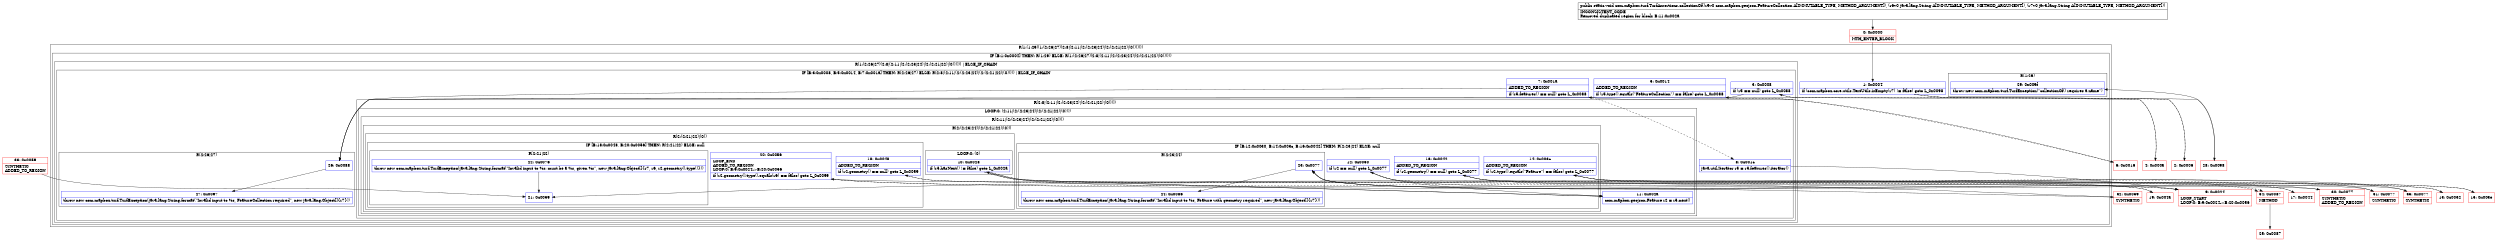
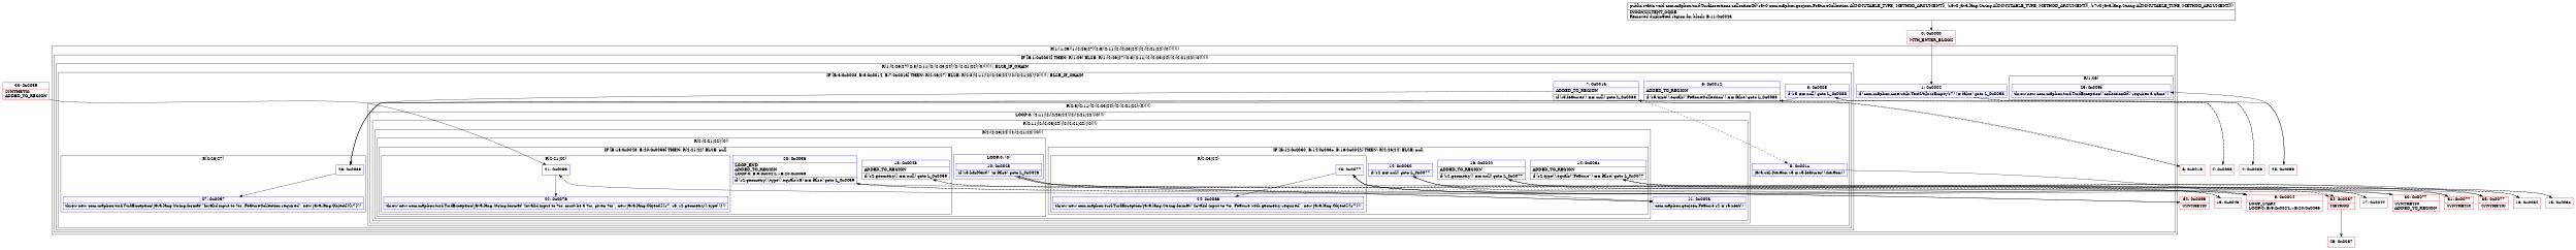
  digraph {
    node [color=blue shape=record]
    n1 [label="{29\:\ 0x009f|throw new com.mapbox.turf.TurfException(\"collectionOf() requires a name\")\l}"]
    n2 [label="{26\:\ 0x0088}"]
    n3 [label="{27\:\ 0x0097|throw new com.mapbox.turf.TurfException(java.lang.String.format(\"Invalid input to %s, FeatureCollection required\", new java.lang.Object[]\{r7\}))\l}"]
    n4 [label="{23\:\ 0x0077}"]
    n5 [label="{24\:\ 0x0086|throw new com.mapbox.turf.TurfException(java.lang.String.format(\"Invalid input to %s, Feature with geometry required\", new java.lang.Object[]\{r7\}))\l}"]
    n6 [label="{12\:\ 0x0030|if (r2 == null) goto L_0x0077\l}"]
    n7 [label="{14\:\ 0x003c|ADDED_TO_REGION\l|if (r2.type().equals(\"Feature\") == false) goto L_0x0077\l}"]
    n8 [label="{16\:\ 0x0042|ADDED_TO_REGION\l|if (r2.geometry() == null) goto L_0x0077\l}"]
    n9 [label="{21\:\ 0x0059}"]
    n10 [label="{22\:\ 0x0076|throw new com.mapbox.turf.TurfException(java.lang.String.format(\"Invalid input to %s: must be a %s, given %s\", new java.lang.Object[]\{r7, r6, r2.geometry().type()\}))\l}"]
    n11 [label="{18\:\ 0x0048|ADDED_TO_REGION\l|if (r2.geometry() == null) goto L_0x0059\l}"]
    n12 [label="{20\:\ 0x0056|LOOP_END\lADDED_TO_REGION\lLOOP:0: B:9:0x0024\-\>B:20:0x0056\l|if (r2.geometry().type().equals(r6) == false) goto L_0x0059\l}"]
    n13 [label="{10\:\ 0x0028|if (r5.hasNext() != false) goto L_0x002a\l}"]
    n14 [label="{11\:\ 0x002a|com.mapbox.geojson.Feature r2 = r5.next()\l}"]
    n15 [label="{8\:\ 0x001c|java.util.Iterator r5 = r5.features().iterator()\l}"]
    n16 [label="{3\:\ 0x0008|if (r5 == null) goto L_0x0088\l}"]
    n17 [label="{5\:\ 0x0014|ADDED_TO_REGION\l|if (r5.type().equals(\"FeatureCollection\") == false) goto L_0x0088\l}"]
    n18 [label="{7\:\ 0x001a|ADDED_TO_REGION\l|if (r5.features() == null) goto L_0x0088\l}"]
    n19 [label="{1\:\ 0x0004|if (com.mapbox.core.utils.TextUtils.isEmpty(r7) != false) goto L_0x0098\l}"]
    n20 [color=red label="{13\:\ 0x0032}"]
    n21 [color=red label="{30\:\ 0x0077|SYNTHETIC\lADDED_TO_REGION\l}"]
    n22 [color=red label="{15\:\ 0x003e}"]
    n23 [color=red label="{35\:\ 0x0077|SYNTHETIC\l}"]
    n24 [color=red label="{17\:\ 0x0044}"]
    n25 [color=red label="{31\:\ 0x0077|SYNTHETIC\l}"]
    n26 [color=red label="{19\:\ 0x004a}"]
    n27 [color=red label="{9\:\ 0x0024|LOOP_START\lLOOP:0: B:9:0x0024\-\>B:20:0x0056\l}"]
    n28 [color=red label="{32\:\ 0x0059|SYNTHETIC\l}"]
    n29 [color=red label="{34\:\ 0x0087|METHOD\l}"]
    n30 [color=red label="{4\:\ 0x000a}"]
    n31 [color=red label="{6\:\ 0x0016}"]
    n32 [color=red label="{2\:\ 0x0006}"]
    n33 [color=red label="{28\:\ 0x0098}"]
    n34 [color=red label="{25\:\ 0x0087}"]
    n35 [color=red label="{33\:\ 0x0059|SYNTHETIC\lADDED_TO_REGION\l}"]
    n36 [color=red label="{0\:\ 0x0000|MTH_ENTER_BLOCK\l}"]
    n37 [label="{public static void com.mapbox.turf.TurfAssertions.collectionOf((r5v0 com.mapbox.geojson.FeatureCollection A[IMMUTABLE_TYPE, METHOD_ARGUMENT]), (r6v0 java.lang.String A[IMMUTABLE_TYPE, METHOD_ARGUMENT]), (r7v0 java.lang.String A[IMMUTABLE_TYPE, METHOD_ARGUMENT]))  | INCONSISTENT_CODE\lRemoved duplicated region for block: B:11:0x002a \l}" color=""]
    subgraph cluster_1 {
      label="R(1:(1:29)(1:(2:26|27)(2:8|(2:11|(2:(2:23|24)|(2:(2:21|22)|(0)))))))"
      subgraph cluster_2 {
        label="IF [B:1:0x0004] THEN: R(1:29) ELSE: R(1:(2:26|27)(2:8|(2:11|(2:(2:23|24)|(2:(2:21|22)|(0))))))"
        n19
        subgraph cluster_3 {
          label="R(1:29)"
          n1
        }
        subgraph cluster_4 {
          label="R(1:(2:26|27)(2:8|(2:11|(2:(2:23|24)|(2:(2:21|22)|(0)))))) | ELSE_IF_CHAIN\l"
          subgraph cluster_5 {
            label="IF [B:3:0x0008, B:5:0x0014, B:7:0x001a] THEN: R(2:26|27) ELSE: R(2:8|(2:11|(2:(2:23|24)|(2:(2:21|22)|(0))))) | ELSE_IF_CHAIN\l"
            n16
            n17
            n18
            subgraph cluster_6 {
              label="R(2:26|27)"
              n2
              n3
            }
            subgraph cluster_7 {
              label="R(2:8|(2:11|(2:(2:23|24)|(2:(2:21|22)|(0)))))"
              n15
              subgraph cluster_8 {
                label="LOOP:0: (2:11|(2:(2:23|24)|(2:(2:21|22)|(0))))"
                subgraph cluster_9 {
                  label="R(2:11|(2:(2:23|24)|(2:(2:21|22)|(0))))"
                  n14
                  subgraph cluster_10 {
                    label="R(2:(2:23|24)|(2:(2:21|22)|(0)))"
                    subgraph cluster_11 {
                      label="IF [B:12:0x0030, B:14:0x003c, B:16:0x0042] THEN: R(2:23|24) ELSE: null"
                      n6
                      n7
                      n8
                      subgraph cluster_12 {
                        label="R(2:23|24)"
                        n4
                        n5
                      }
                    }
                    subgraph cluster_13 {
                      label="R(2:(2:21|22)|(0))"
                      subgraph cluster_14 {
                        label="IF [B:18:0x0048, B:20:0x0056] THEN: R(2:21|22) ELSE: null"
                        n11
                        n12
                        subgraph cluster_15 {
                          label="R(2:21|22)"
                          n9
                          n10
                        }
                      }
                      subgraph cluster_16 {
                        label="LOOP:0: (0)"
                        n13
                        subgraph cluster_17 {
                          label="R(0)"
                        }
                      }
                    }
                  }
                }
              }
            }
          }
        }
      }
    }
    n2 -> n3
    n4 -> n5
    n6 -> n20 [style=dashed]
    n6 -> n21
    n7 -> n22 [style=dashed]
    n7 -> n23
    n8 -> n24 [style=dashed]
    n8 -> n25
-   n10 -> n9
+   n9 -> n10
    n11 -> n26 [style=dashed]
    n12 -> n27 [style=dashed]
    n12 -> n28
    n13 -> n14
    n13 -> n14
    n13 -> n29 [style=dashed]
    n13 -> n29 [style=dashed]
    n14 -> n6
    n15 -> n27
    n16 -> n2
    n16 -> n30 [style=dashed]
    n17 -> n2
    n17 -> n31 [style=dashed]
    n18 -> n2
    n18 -> n15 [style=dashed]
    n19 -> n32 [style=dashed]
    n19 -> n33
    n20 -> n7
    n21 -> n4
    n22 -> n8
    n23 -> n4
    n24 -> n11
    n25 -> n4
    n26 -> n12
    n27 -> n13
    n28 -> n9
    n29 -> n34
    n30 -> n17
    n31 -> n18
    n32 -> n16
    n33 -> n1
    n35 -> n9
    n36 -> n19
    n37 -> n36
  }
